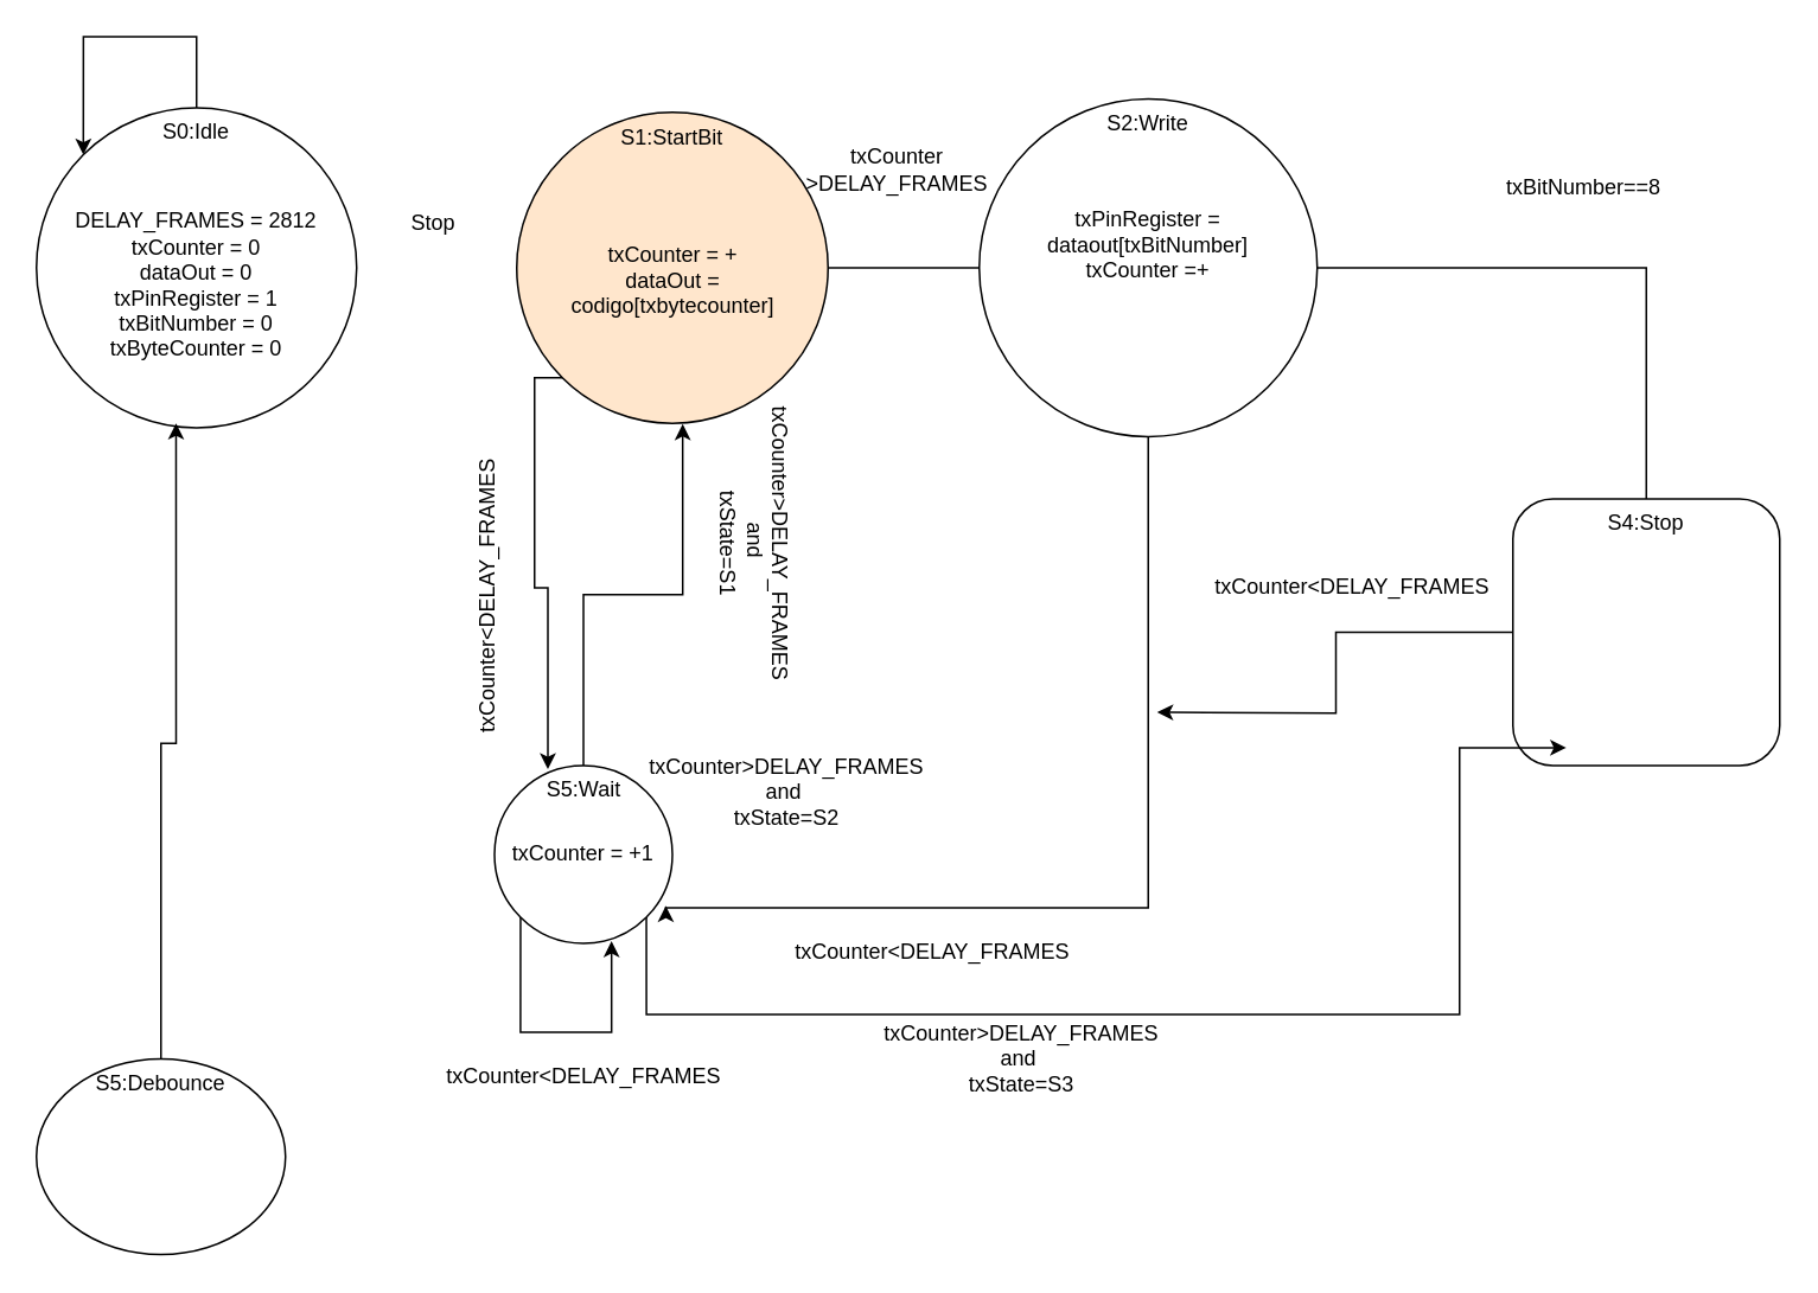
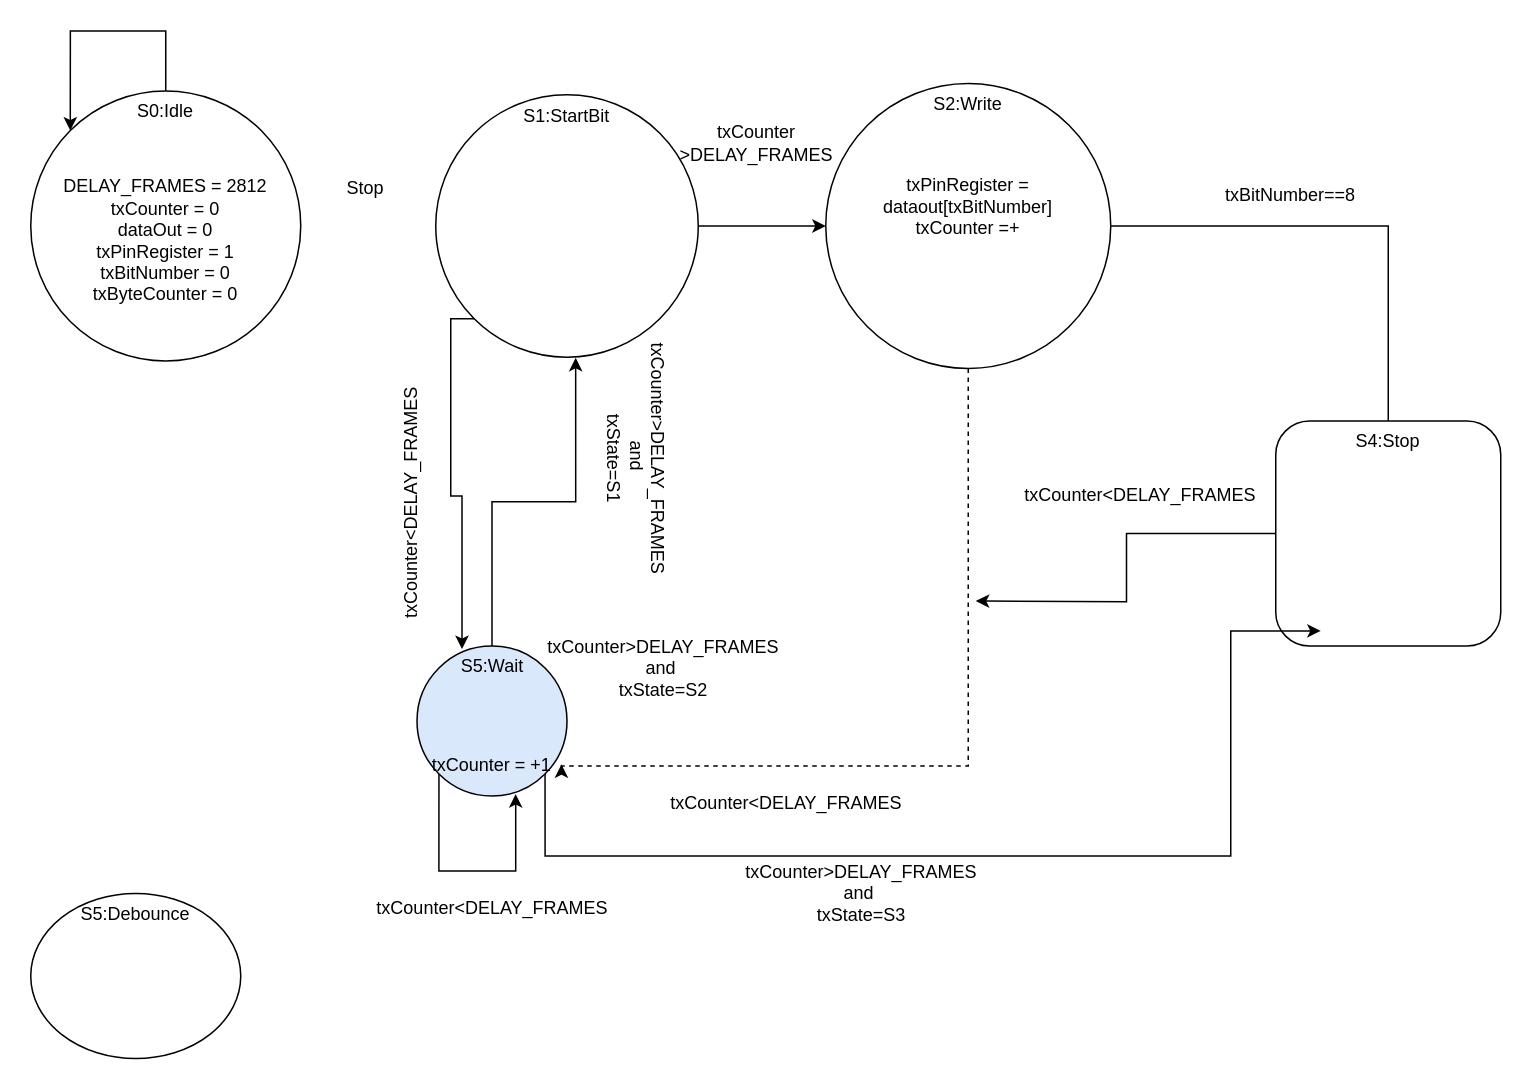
  <mxCell id="0" />
  <mxCell id="1" parent="0" />
  <mxCell id="2" value="S0:Idle" style="ellipse;whiteSpace=wrap;html=1;aspect=fixed;verticalAlign=top;" vertex="1" parent="1"><mxGeometry x="20" y="60" width="180" height="180" as="geometry" /></mxCell>
- <mxCell id="3" style="edgeStyle=orthogonalEdgeStyle;rounded=0;orthogonalLoop=1;jettySize=auto;html=1;endArrow=none;" edge="1" parent="1" source="4" target="6"><mxGeometry relative="1" as="geometry" /></mxCell>
- <mxCell id="4" value="S1:StartBit" style="ellipse;whiteSpace=wrap;html=1;aspect=fixed;verticalAlign=top;fillColor=#ffe6cc;" vertex="1" parent="1"><mxGeometry x="290" y="62.5" width="175" height="175" as="geometry" /></mxCell>
+ <mxCell id="3" style="edgeStyle=orthogonalEdgeStyle;rounded=0;orthogonalLoop=1;jettySize=auto;html=1;" edge="1" parent="1" source="4" target="6"><mxGeometry relative="1" as="geometry" /></mxCell>
+ <mxCell id="4" value="S1:StartBit" style="ellipse;whiteSpace=wrap;html=1;aspect=fixed;verticalAlign=top;" vertex="1" parent="1"><mxGeometry x="290" y="62.5" width="175" height="175" as="geometry" /></mxCell>
  <mxCell id="5" style="edgeStyle=orthogonalEdgeStyle;rounded=0;orthogonalLoop=1;jettySize=auto;html=1;exitX=1;exitY=0.5;exitDx=0;exitDy=0;endArrow=none;" edge="1" parent="1" source="6" target="8"><mxGeometry relative="1" as="geometry" /></mxCell>
  <mxCell id="6" value="S2:Write" style="ellipse;whiteSpace=wrap;html=1;aspect=fixed;verticalAlign=top;" vertex="1" parent="1"><mxGeometry x="550" y="55" width="190" height="190" as="geometry" /></mxCell>
  <mxCell id="7" style="edgeStyle=orthogonalEdgeStyle;rounded=0;orthogonalLoop=1;jettySize=auto;html=1;exitX=0;exitY=0.5;exitDx=0;exitDy=0;" edge="1" parent="1" source="8"><mxGeometry relative="1" as="geometry"><mxPoint x="650" y="400" as="targetPoint" /></mxGeometry></mxCell>
  <mxCell id="8" value="S4:Stop" style="whiteSpace=wrap;html=1;aspect=fixed;verticalAlign=top;rounded=1;" vertex="1" parent="1"><mxGeometry x="850" y="280" width="150" height="150" as="geometry" /></mxCell>
  <mxCell id="9" value="S5:Debounce" style="ellipse;whiteSpace=wrap;html=1;aspect=fixed;verticalAlign=top;" vertex="1" parent="1"><mxGeometry x="20" y="595" width="140" height="110" as="geometry" /></mxCell>
  <mxCell id="10" value="Stop&amp;nbsp;" style="text;html=1;align=center;verticalAlign=middle;whiteSpace=wrap;rounded=0;" vertex="1" parent="1"><mxGeometry x="200" y="110" width="90" height="30" as="geometry" /></mxCell>
- <mxCell id="11" style="edgeStyle=orthogonalEdgeStyle;rounded=0;orthogonalLoop=1;jettySize=auto;html=1;entryX=0.436;entryY=0.986;entryDx=0;entryDy=0;entryPerimeter=0;" edge="1" parent="1" source="9" target="2"><mxGeometry relative="1" as="geometry" /></mxCell>
  <mxCell id="12" value="&lt;div&gt;DELAY_FRAMES = 2812&lt;/div&gt;&lt;div&gt;txCounter = 0&lt;/div&gt;&lt;div&gt;dataOut = 0&lt;/div&gt;&lt;div&gt;txPinRegister = 1&lt;/div&gt;&lt;div&gt;txBitNumber = 0&lt;/div&gt;&lt;div&gt;txByteCounter = 0&lt;/div&gt;" style="text;html=1;align=center;verticalAlign=middle;whiteSpace=wrap;rounded=0;" vertex="1" parent="1"><mxGeometry x="35" y="120" width="150" height="80" as="geometry" /></mxCell>
- <mxCell id="13" value="&lt;div&gt;&lt;br&gt;&lt;/div&gt;&lt;div&gt;txCounter = +&lt;/div&gt;&lt;div style=&quot;&quot;&gt;dataOut = codigo[txbytecounter]&lt;/div&gt;" style="text;html=1;align=center;verticalAlign=middle;whiteSpace=wrap;rounded=0;" vertex="1" parent="1"><mxGeometry x="302.5" y="110" width="150" height="80" as="geometry" /></mxCell>
  <mxCell id="14" style="edgeStyle=orthogonalEdgeStyle;rounded=0;orthogonalLoop=1;jettySize=auto;html=1;exitX=0.5;exitY=0;exitDx=0;exitDy=0;entryX=0;entryY=0;entryDx=0;entryDy=0;" edge="1" parent="1" source="2" target="2"><mxGeometry relative="1" as="geometry"><Array as="points"><mxPoint x="110" y="20" /><mxPoint x="46" y="20" /></Array></mxGeometry></mxCell>
  <mxCell id="15" value="txCounter&amp;lt;DELAY_FRAMES" style="text;html=1;align=center;verticalAlign=middle;whiteSpace=wrap;rounded=0;rotation=-90;" vertex="1" parent="1"><mxGeometry x="190" y="320" width="167.5" height="30" as="geometry" /></mxCell>
  <mxCell id="16" value="txCounter&lt;div&gt;&lt;span style=&quot;background-color: initial;&quot;&gt;&amp;gt;DELAY_FRAMES&lt;/span&gt;&lt;/div&gt;" style="text;html=1;align=center;verticalAlign=middle;whiteSpace=wrap;rounded=0;" vertex="1" parent="1"><mxGeometry x="420" y="80" width="167.5" height="30" as="geometry" /></mxCell>
  <mxCell id="17" value="&lt;div&gt;&lt;br&gt;&lt;/div&gt;&lt;div&gt;txPinRegister = dataout[txBitNumber]&lt;/div&gt;&lt;div&gt;txCounter =+&lt;/div&gt;" style="text;html=1;align=center;verticalAlign=middle;whiteSpace=wrap;rounded=0;" vertex="1" parent="1"><mxGeometry x="570" y="90" width="150" height="80" as="geometry" /></mxCell>
  <mxCell id="18" value="txCounter&amp;lt;DELAY_FRAMES" style="text;html=1;align=center;verticalAlign=middle;whiteSpace=wrap;rounded=0;rotation=0;" vertex="1" parent="1"><mxGeometry x="670" y="310" width="180" height="40" as="geometry" /></mxCell>
  <mxCell id="19" style="edgeStyle=orthogonalEdgeStyle;rounded=0;orthogonalLoop=1;jettySize=auto;html=1;exitX=1;exitY=1;exitDx=0;exitDy=0;entryX=0.2;entryY=0.933;entryDx=0;entryDy=0;entryPerimeter=0;" edge="1" parent="1" source="20" target="8"><mxGeometry relative="1" as="geometry"><mxPoint x="820" y="470" as="targetPoint" /><Array as="points"><mxPoint x="363" y="570" /><mxPoint x="820" y="570" /><mxPoint x="820" y="420" /></Array></mxGeometry></mxCell>
- <mxCell id="20" value="S5:Wait" style="ellipse;whiteSpace=wrap;html=1;aspect=fixed;verticalAlign=top;" vertex="1" parent="1"><mxGeometry x="277.5" y="430" width="100" height="100" as="geometry" /></mxCell>
- <mxCell id="21" value="txCounter = +1" style="text;html=1;align=center;verticalAlign=middle;whiteSpace=wrap;rounded=0;" vertex="1" parent="1"><mxGeometry x="281.25" y="465" width="92.5" height="30" as="geometry" /></mxCell>
+ <mxCell id="20" value="S5:Wait" style="ellipse;whiteSpace=wrap;html=1;aspect=fixed;verticalAlign=top;fillColor=#dae8fc;" vertex="1" parent="1"><mxGeometry x="277.5" y="430" width="100" height="100" as="geometry" /></mxCell>
+ <mxCell id="21" value="txCounter = +1" style="text;html=1;align=center;verticalAlign=middle;whiteSpace=wrap;rounded=0;" vertex="1" parent="1"><mxGeometry x="281.25" y="495" width="92.5" height="30" as="geometry" /></mxCell>
  <mxCell id="22" value="txCounter&amp;lt;DELAY_FRAMES" style="text;html=1;align=center;verticalAlign=middle;whiteSpace=wrap;rounded=0;" vertex="1" parent="1"><mxGeometry x="243.75" y="590" width="167.5" height="30" as="geometry" /></mxCell>
  <mxCell id="23" value="txCounter&amp;gt;DELAY_FRAMES&lt;div&gt;and&amp;nbsp;&lt;/div&gt;&lt;div&gt;txState=S1&lt;/div&gt;" style="text;html=1;align=center;verticalAlign=middle;whiteSpace=wrap;rounded=0;rotation=90;" vertex="1" parent="1"><mxGeometry x="340" y="290" width="167.5" height="30" as="geometry" /></mxCell>
  <mxCell id="24" value="txCounter&amp;gt;DELAY_FRAMES&lt;div&gt;and&amp;nbsp;&lt;/div&gt;&lt;div&gt;txState=S2&lt;/div&gt;" style="text;html=1;align=center;verticalAlign=middle;whiteSpace=wrap;rounded=0;rotation=0;" vertex="1" parent="1"><mxGeometry x="357.5" y="430" width="167.5" height="30" as="geometry" /></mxCell>
  <mxCell id="25" style="edgeStyle=orthogonalEdgeStyle;rounded=0;orthogonalLoop=1;jettySize=auto;html=1;entryX=0.533;entryY=1.002;entryDx=0;entryDy=0;entryPerimeter=0;" edge="1" parent="1" source="20" target="4"><mxGeometry relative="1" as="geometry" /></mxCell>
  <mxCell id="26" style="edgeStyle=orthogonalEdgeStyle;rounded=0;orthogonalLoop=1;jettySize=auto;html=1;exitX=0;exitY=1;exitDx=0;exitDy=0;entryX=0.3;entryY=0.02;entryDx=0;entryDy=0;entryPerimeter=0;" edge="1" parent="1" source="4" target="20"><mxGeometry relative="1" as="geometry"><Array as="points"><mxPoint x="300" y="212" /><mxPoint x="300" y="330" /><mxPoint x="308" y="330" /></Array></mxGeometry></mxCell>
  <mxCell id="27" style="edgeStyle=orthogonalEdgeStyle;rounded=0;orthogonalLoop=1;jettySize=auto;html=1;exitX=0;exitY=1;exitDx=0;exitDy=0;entryX=0.658;entryY=0.987;entryDx=0;entryDy=0;entryPerimeter=0;" edge="1" parent="1" source="20" target="20"><mxGeometry relative="1" as="geometry"><Array as="points"><mxPoint x="292" y="580" /><mxPoint x="343" y="580" /></Array></mxGeometry></mxCell>
- <mxCell id="28" style="edgeStyle=orthogonalEdgeStyle;rounded=0;orthogonalLoop=1;jettySize=auto;html=1;entryX=0.963;entryY=0.789;entryDx=0;entryDy=0;entryPerimeter=0;" edge="1" parent="1" source="6" target="20"><mxGeometry relative="1" as="geometry"><Array as="points"><mxPoint x="645" y="510" /><mxPoint x="374" y="510" /></Array></mxGeometry></mxCell>
+ <mxCell id="28" style="edgeStyle=orthogonalEdgeStyle;rounded=0;orthogonalLoop=1;jettySize=auto;html=1;entryX=0.963;entryY=0.789;entryDx=0;entryDy=0;entryPerimeter=0;dashed=1;" edge="1" parent="1" source="6" target="20"><mxGeometry relative="1" as="geometry"><Array as="points"><mxPoint x="645" y="510" /><mxPoint x="374" y="510" /></Array></mxGeometry></mxCell>
  <mxCell id="29" value="txCounter&amp;lt;DELAY_FRAMES" style="text;html=1;align=center;verticalAlign=middle;whiteSpace=wrap;rounded=0;" vertex="1" parent="1"><mxGeometry x="440" y="520" width="167.5" height="30" as="geometry" /></mxCell>
- <mxCell id="30" value="txBitNumber==8" style="text;html=1;align=center;verticalAlign=middle;whiteSpace=wrap;rounded=0;" vertex="1" parent="1"><mxGeometry x="860" y="90" width="60" height="30" as="geometry" /></mxCell>
+ <mxCell id="30" value="txBitNumber==8" style="text;html=1;align=center;verticalAlign=middle;whiteSpace=wrap;rounded=0;" vertex="1" parent="1"><mxGeometry x="830" y="115" width="60" height="30" as="geometry" /></mxCell>
  <mxCell id="31" value="txCounter&amp;gt;DELAY_FRAMES&lt;div&gt;and&amp;nbsp;&lt;/div&gt;&lt;div&gt;txState=S3&lt;/div&gt;" style="text;html=1;align=center;verticalAlign=middle;whiteSpace=wrap;rounded=0;rotation=0;" vertex="1" parent="1"><mxGeometry x="490" y="580" width="167.5" height="30" as="geometry" /></mxCell>
